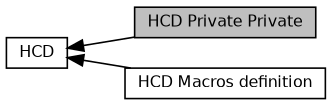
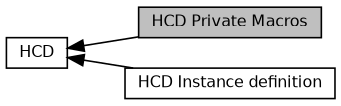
  digraph {
    rankdir=LR
    node [color=black fillcolor=white fontname=Helvetica fontsize=10 shape=record style=filled]
    edge [dir=back fontname=Helvetica fontsize=10 labelfontname=Helvetica labelfontsize=10 shape=plaintext style=solid]
    n1 [height=0.2 label=HCD width=0.4]
-   n2 [fillcolor=grey75 fontcolor=black height=0.2 label="HCD Private Private" width=0.4]
-   n3 [height=0.2 label="HCD Macros definition" width=0.4]
+   n2 [fillcolor=grey75 fontcolor=black height=0.2 label="HCD Private Macros" width=0.4]
+   n3 [height=0.2 label="HCD Instance definition" width=0.4]
    n1 -> n2
    n1 -> n3
  }
